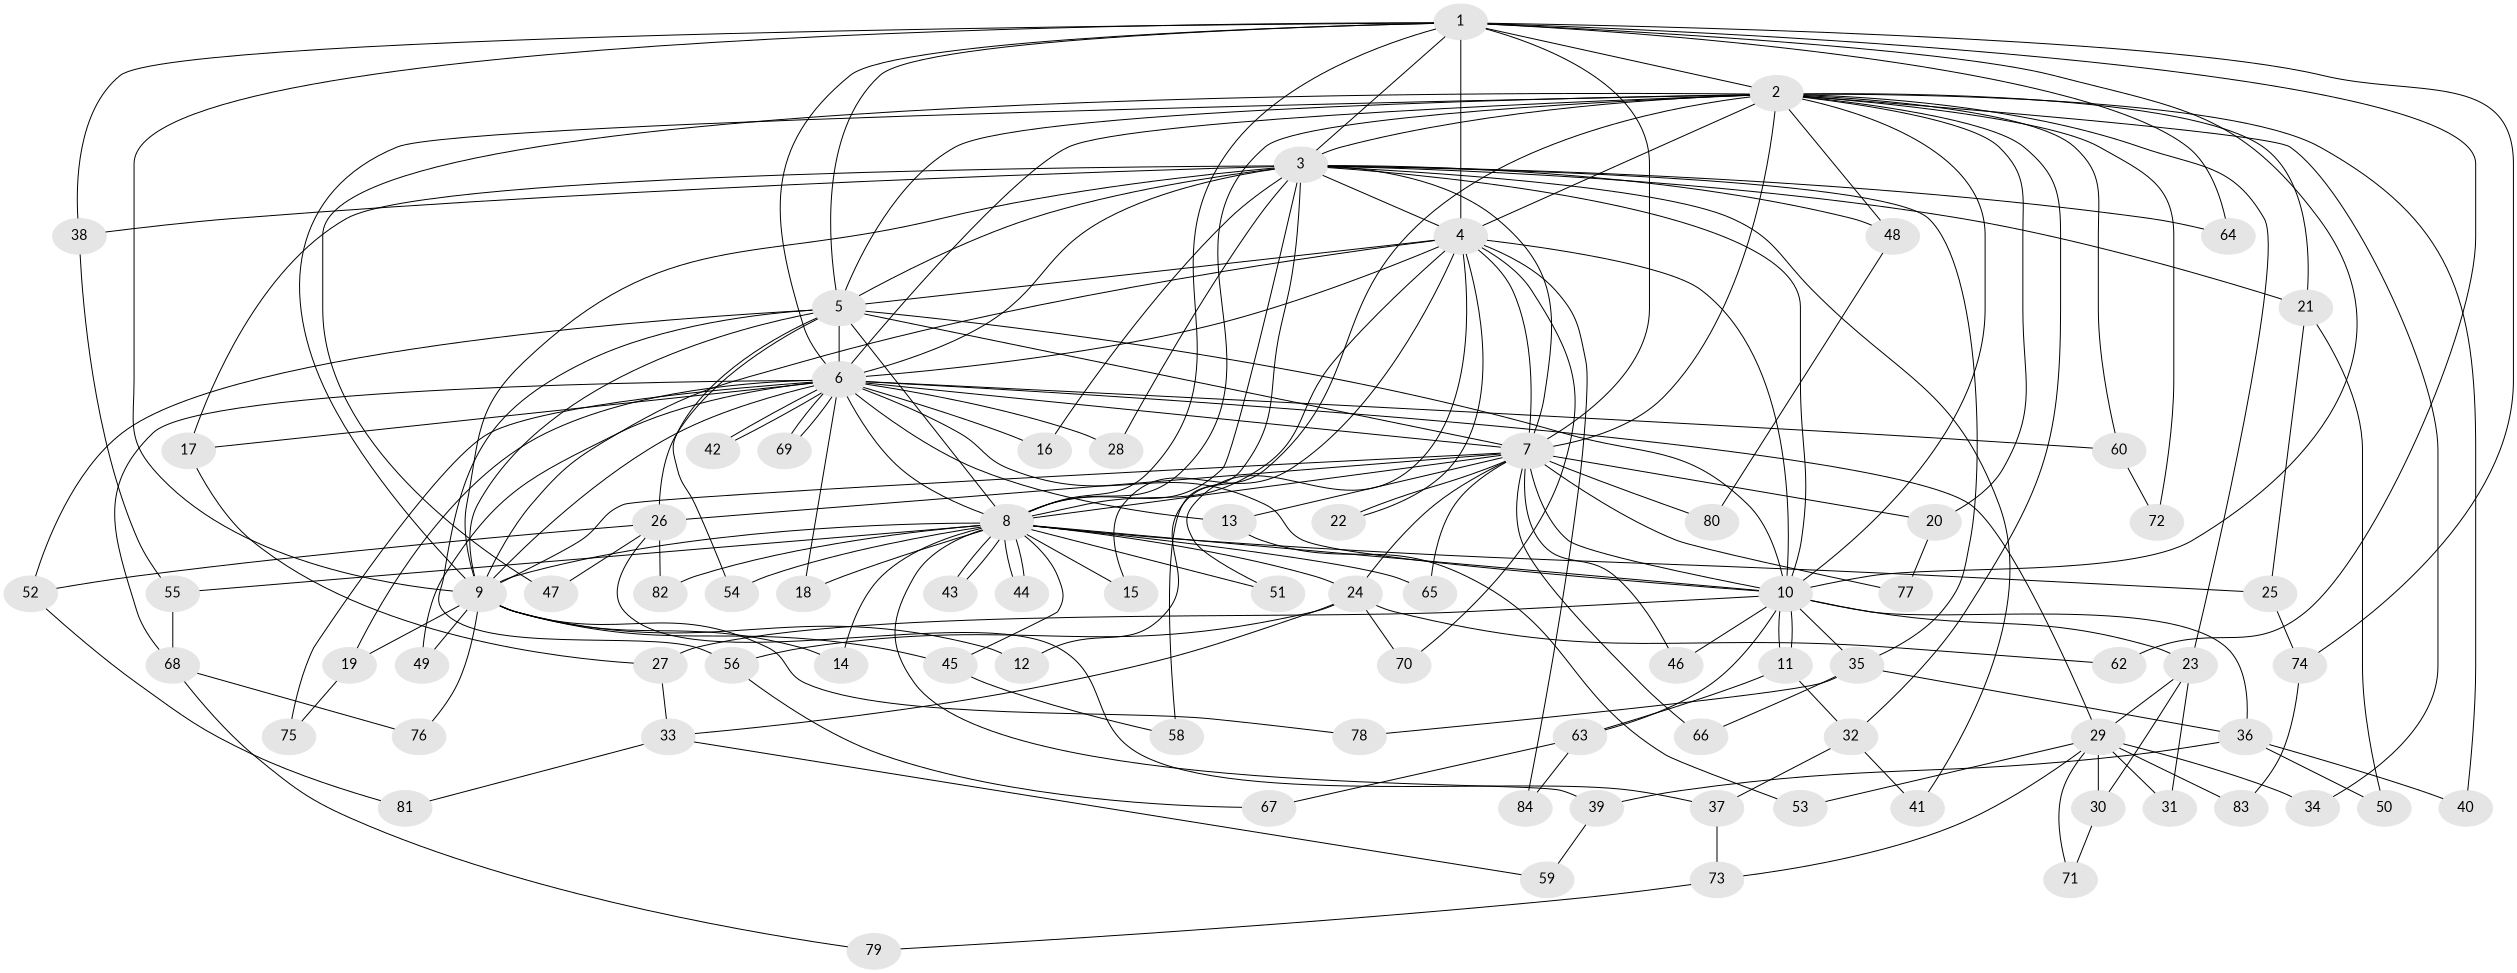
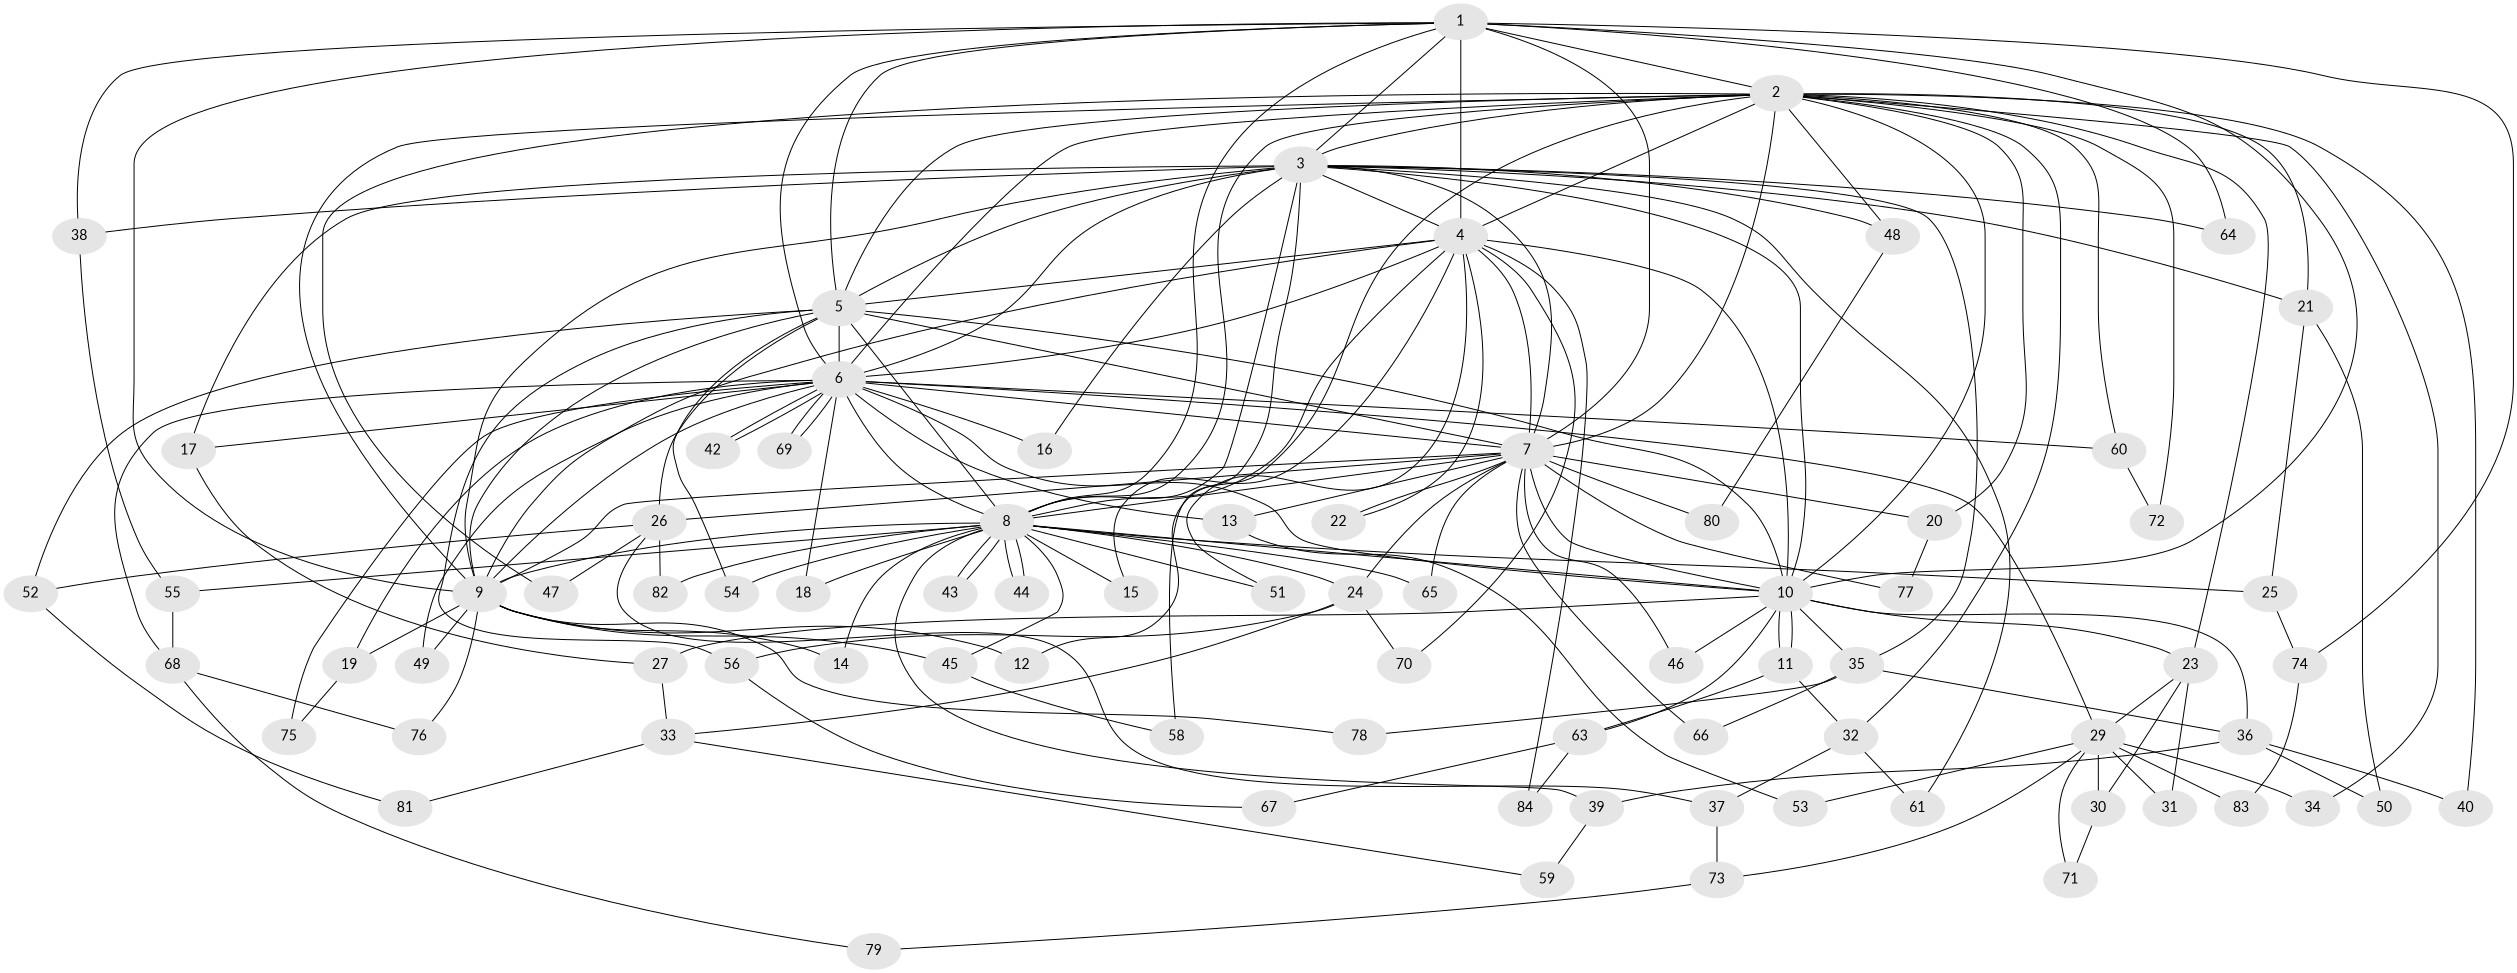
  graph {
    fontname=Lato
    node [color=gray90 fontname=Lato style=filled]
    edge [fontname=Lato]
    1
    2
    3
    4
    5
    6
    7
    8
    9
    10
    38
-   62
    64
    74
    12
    20
    21
    23
    32
    34
    40
    47
    48
    60
    72
    16
    17
-   28
    35
-   41
+   41 [label=61]
    58
    15
    22
    51
    70
    84
    26
    52
    54
    56
    13
    18
    19
    29
    42
    49
    68
    69
    75
    24
    46
    65
    66
    77
    80
    14
    25
    39
    43
    44
    45
    55
    82
    76
    78
    11
    27
    36
    63
    83
    50
    30
    31
    37
    81
    67
    53
    71
    73
    79
    33
    59
    1 -- 2
    1 -- 3
    1 -- 4
    1 -- 5
    1 -- 6
    1 -- 7
    1 -- 8
    1 -- 9
    1 -- 10
    1 -- 38
-   1 -- 62
    1 -- 64
    1 -- 74
    2 -- 3
    2 -- 4
    2 -- 5
    2 -- 6
    2 -- 7
    2 -- 8
    2 -- 9
    2 -- 10
    2 -- 12
    2 -- 20
    2 -- 21
    2 -- 23
    2 -- 32
    2 -- 34
    2 -- 40
    2 -- 47
    2 -- 48
    2 -- 60
    2 -- 72
    3 -- 4
    3 -- 5
    3 -- 6
    3 -- 7
    3 -- 8
    3 -- 9
    3 -- 10
    3 -- 38
    3 -- 64
    3 -- 21
    3 -- 48
    3 -- 16
    3 -- 17
-   3 -- 28
    3 -- 35
    3 -- 41
    3 -- 58
    4 -- 5
    4 -- 6
    4 -- 7
    4 -- 8
    4 -- 9
    4 -- 10
    4 -- 15
    4 -- 22
    4 -- 51
    4 -- 70
    4 -- 84
    5 -- 6
    5 -- 7
    5 -- 8
    5 -- 9
    5 -- 10
    5 -- 26
    5 -- 52
    5 -- 54
    5 -- 56
    6 -- 7
    6 -- 8
    6 -- 9
    6 -- 10
    6 -- 60
    6 -- 16
    6 -- 17
-   6 -- 28
    6 -- 13
    6 -- 18
    6 -- 19
    6 -- 29
    6 -- 42
    6 -- 42
    6 -- 49
    6 -- 68
    6 -- 69
    6 -- 69
    6 -- 75
    7 -- 8
    7 -- 9
    7 -- 10
    7 -- 20
    7 -- 22
    7 -- 26
    7 -- 13
    7 -- 24
    7 -- 46
    7 -- 65
    7 -- 66
    7 -- 77
    7 -- 80
    8 -- 9
    8 -- 10
    8 -- 15
    8 -- 51
    8 -- 54
    8 -- 18
    8 -- 24
    8 -- 65
    8 -- 14
    8 -- 25
    8 -- 39
    8 -- 43
    8 -- 43
    8 -- 44
    8 -- 44
    8 -- 45
    8 -- 55
    8 -- 82
    9 -- 12
    9 -- 19
    9 -- 49
    9 -- 14
    9 -- 45
    9 -- 76
    9 -- 78
    10 -- 23
    10 -- 35
    10 -- 46
    10 -- 11
    10 -- 11
    10 -- 27
    10 -- 36
    10 -- 63
    38 -- 55
    74 -- 83
    20 -- 77
    21 -- 25
    21 -- 50
    23 -- 29
    23 -- 30
    23 -- 31
    32 -- 41
    32 -- 37
    48 -- 80
    60 -- 72
    17 -- 27
    35 -- 66
    35 -- 78
    35 -- 36
    26 -- 47
    26 -- 52
    26 -- 82
    26 -- 37
    52 -- 81
    56 -- 67
    13 -- 53
    19 -- 75
    29 -- 34
    29 -- 83
    29 -- 30
    29 -- 31
    29 -- 53
    29 -- 71
    29 -- 73
    68 -- 76
    68 -- 79
-   24 -- 62
    24 -- 70
    24 -- 56
    24 -- 33
    25 -- 74
    39 -- 59
    45 -- 58
    55 -- 68
    11 -- 32
    11 -- 63
    27 -- 33
    36 -- 40
    36 -- 39
    36 -- 50
    63 -- 84
    63 -- 67
    30 -- 71
    37 -- 73
    73 -- 79
    33 -- 81
    33 -- 59
  }
